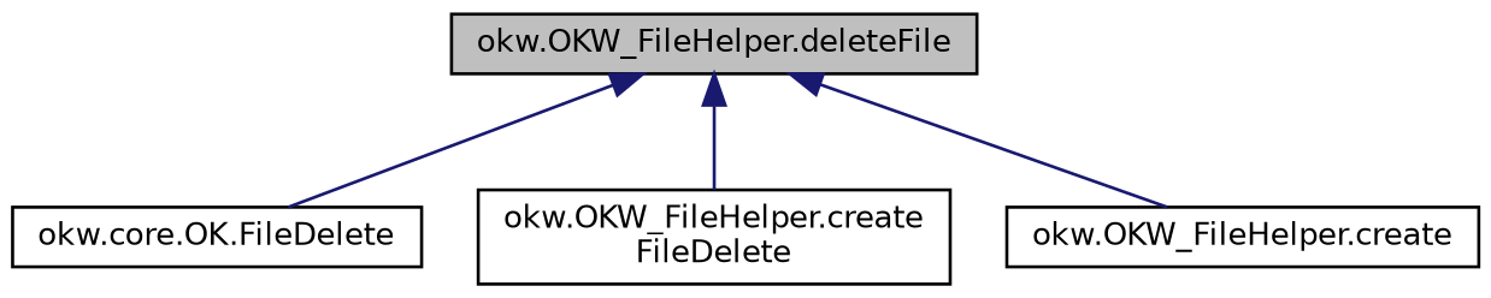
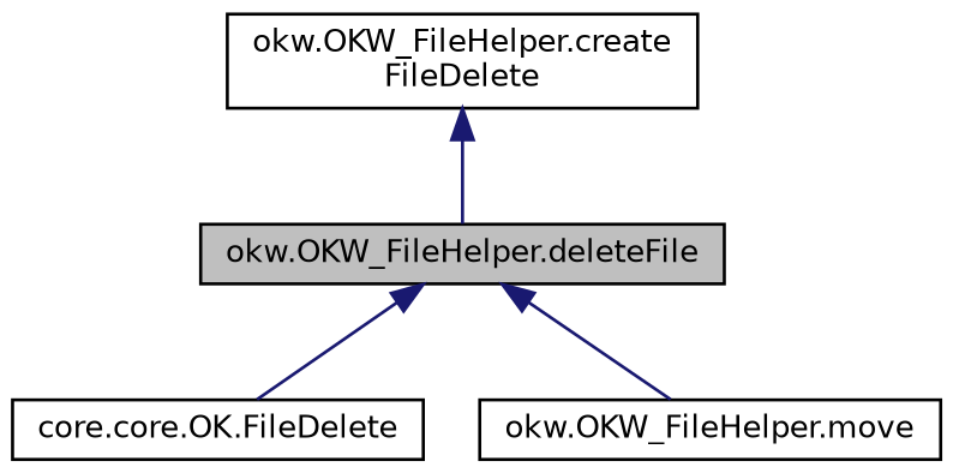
  digraph {
    rankdir=TB
    node [color=black fillcolor=white fontname=Helvetica fontsize=10 shape=record style=filled]
    edge [color=midnightblue dir=back fontname=Helvetica fontsize=10 labelfontname=Helvetica labelfontsize=10 style=solid]
    n1 [fillcolor=grey75 fontcolor=black height=0.2 label="okw.OKW_FileHelper.deleteFile" width=0.4]
-   n2 [height=0.2 label="okw.core.OK.FileDelete" width=0.4]
+   n2 [height=0.2 label="core.core.OK.FileDelete" width=0.4]
    n3 [height=0.2 label="okw.OKW_FileHelper.create\lFileDelete" width=0.4]
-   n4 [height=0.2 label="okw.OKW_FileHelper.create" width=0.4]
+   n4 [height=0.2 label="okw.OKW_FileHelper.move" width=0.4]
    n1 -> n2
-   n1 -> n3
+   n3 -> n1
    n1 -> n4
  }
